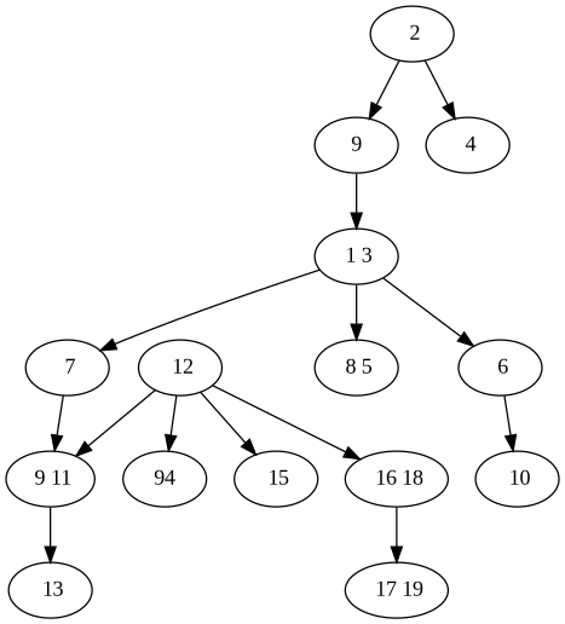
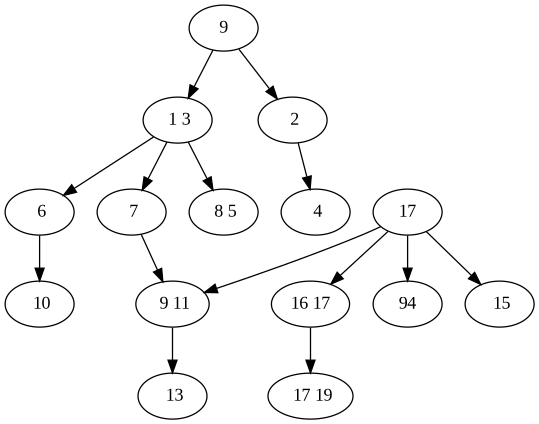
  digraph {
    fontname="Liberation Serif"
    node [fontname="Liberation Serif"]
    edge [fontname="Liberation Serif"]
    n1 [label=9]
    " 1 3"
    " 2"
    " 7"
    " 8 5"
    " 6"
    " 4"
    " 9 11"
    " 10"
    " 13"
-   " 12"
+   " 12" [label=17]
    n12 [label=94]
    " 15"
-   " 16 18"
+   " 16 18" [label="16 17"]
    " 17 19"
    n1 -> " 1 3"
-   " 2" -> n1
+   n1 -> " 2"
    " 1 3" -> " 7"
    " 1 3" -> " 8 5"
    " 1 3" -> " 6"
    " 2" -> " 4"
    " 7" -> " 9 11"
    " 6" -> " 10"
    " 9 11" -> " 13"
    " 12" -> " 9 11"
    " 12" -> n12
    " 12" -> " 15"
    " 12" -> " 16 18"
    " 16 18" -> " 17 19"
  }
